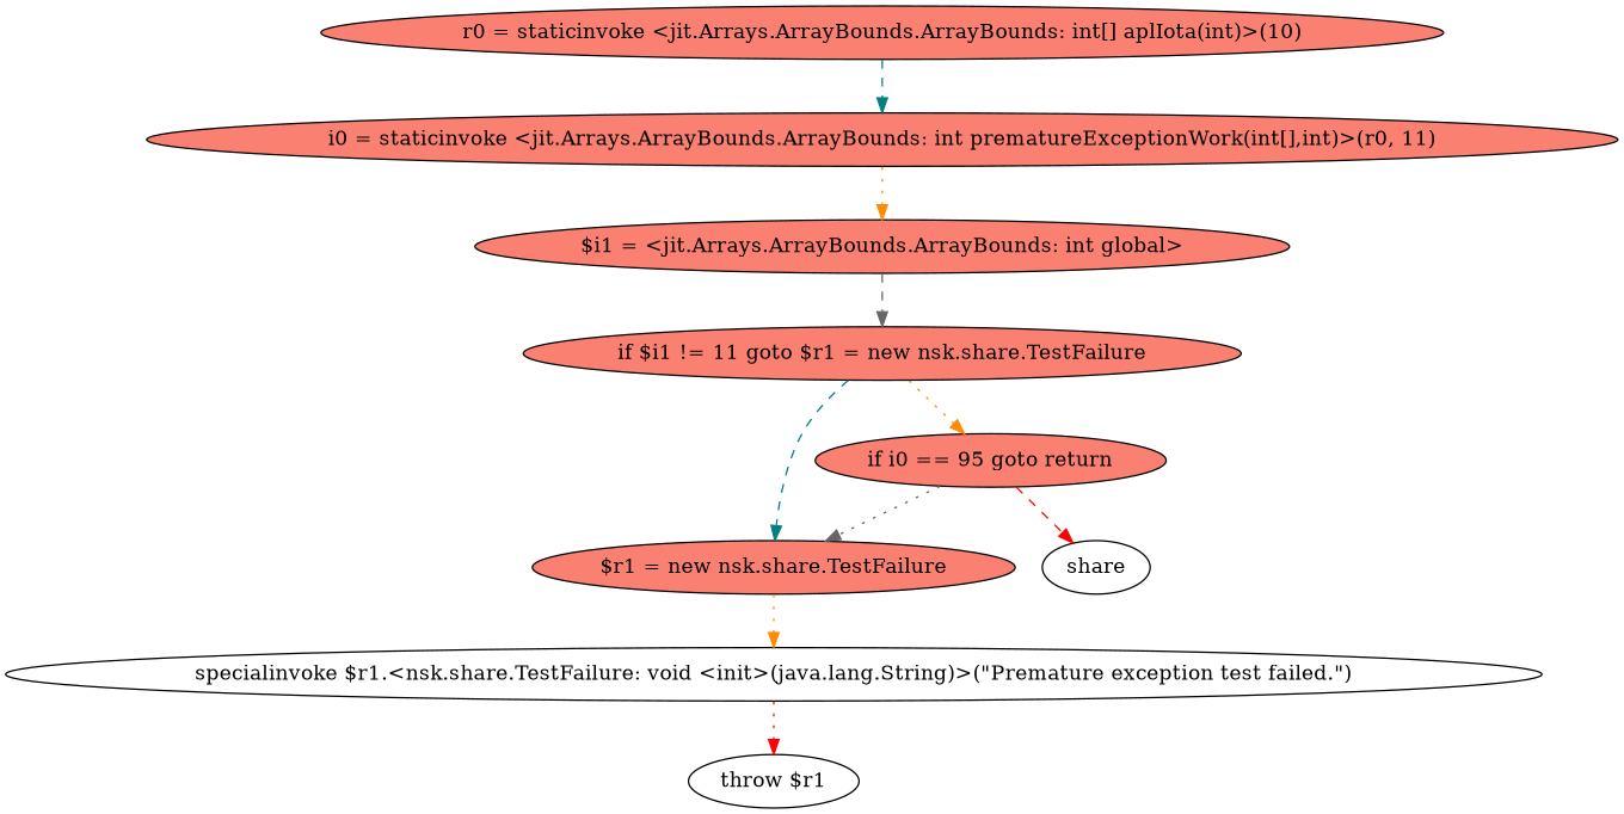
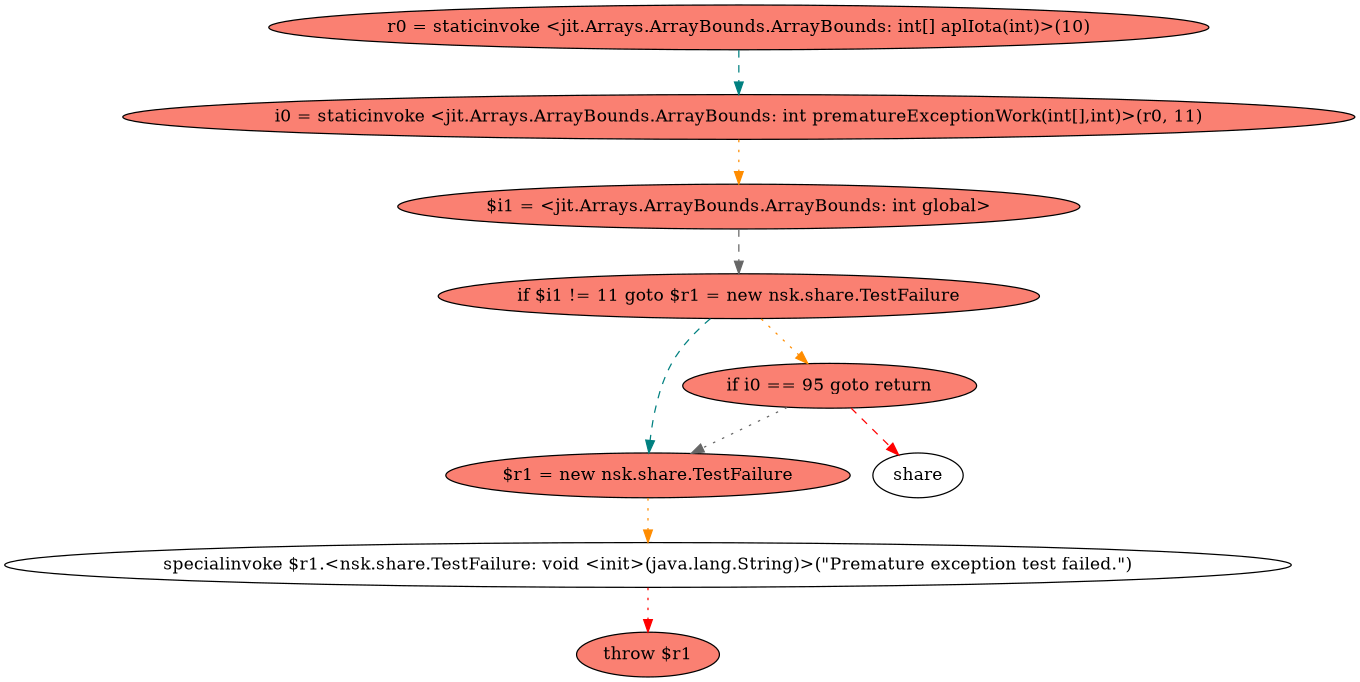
  digraph {
    node [fillcolor=salmon style=filled]
    edge [color=darkorange style=dotted]
    "r0 = staticinvoke <jit.Arrays.ArrayBounds.ArrayBounds: int[] aplIota(int)>(10)"
    "i0 = staticinvoke <jit.Arrays.ArrayBounds.ArrayBounds: int prematureExceptionWork(int[],int)>(r0, 11)"
    "$i1 = <jit.Arrays.ArrayBounds.ArrayBounds: int global>"
    "if $i1 != 11 goto $r1 = new nsk.share.TestFailure"
    n5 [label="if i0 == 95 goto return"]
    "$r1 = new nsk.share.TestFailure"
    n7 [fillcolor=white label=share]
    "specialinvoke $r1.<nsk.share.TestFailure: void <init>(java.lang.String)>(\"Premature exception test failed.\")" [fillcolor=white]
-   "throw $r1" [fillcolor=white]
+   "throw $r1"
    "r0 = staticinvoke <jit.Arrays.ArrayBounds.ArrayBounds: int[] aplIota(int)>(10)" -> "i0 = staticinvoke <jit.Arrays.ArrayBounds.ArrayBounds: int prematureExceptionWork(int[],int)>(r0, 11)" [color=teal style=dashed]
    "i0 = staticinvoke <jit.Arrays.ArrayBounds.ArrayBounds: int prematureExceptionWork(int[],int)>(r0, 11)" -> "$i1 = <jit.Arrays.ArrayBounds.ArrayBounds: int global>"
    "$i1 = <jit.Arrays.ArrayBounds.ArrayBounds: int global>" -> "if $i1 != 11 goto $r1 = new nsk.share.TestFailure" [color=gray40 style=dashed]
    "if $i1 != 11 goto $r1 = new nsk.share.TestFailure" -> n5
    "if $i1 != 11 goto $r1 = new nsk.share.TestFailure" -> "$r1 = new nsk.share.TestFailure" [color=teal style=dashed]
    n5 -> "$r1 = new nsk.share.TestFailure" [color=gray40]
    n5 -> n7 [color=red style=dashed]
    "$r1 = new nsk.share.TestFailure" -> "specialinvoke $r1.<nsk.share.TestFailure: void <init>(java.lang.String)>(\"Premature exception test failed.\")"
    "specialinvoke $r1.<nsk.share.TestFailure: void <init>(java.lang.String)>(\"Premature exception test failed.\")" -> "throw $r1" [color=red]
  }
